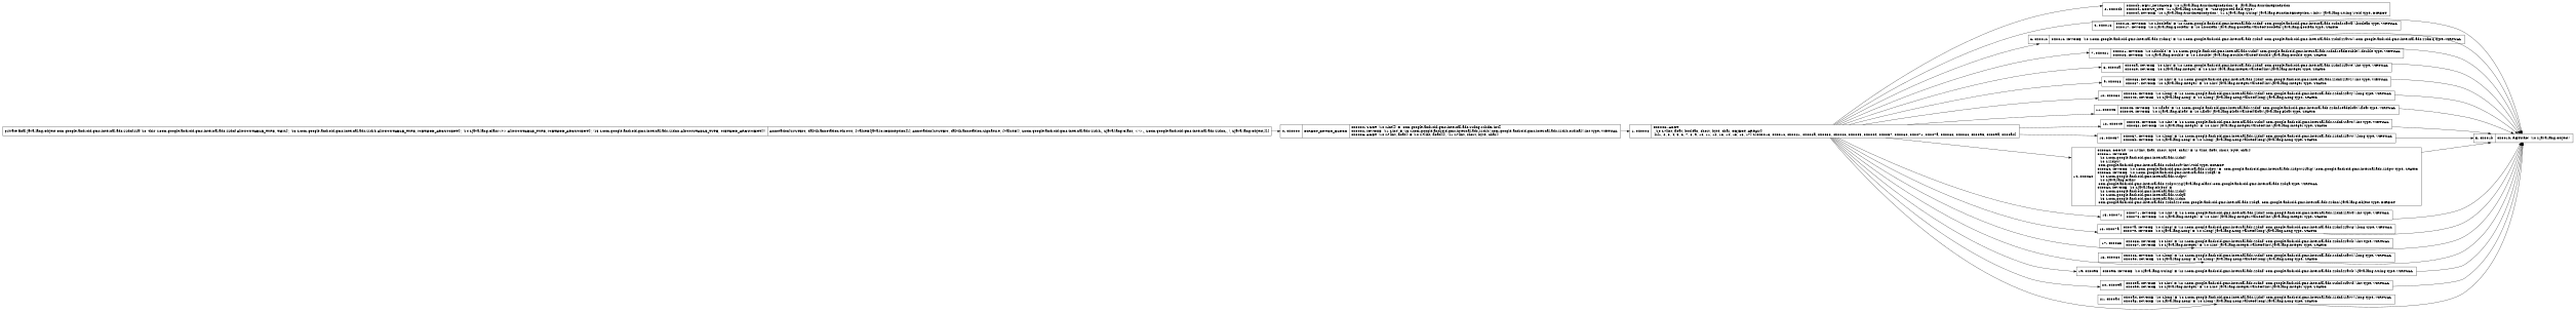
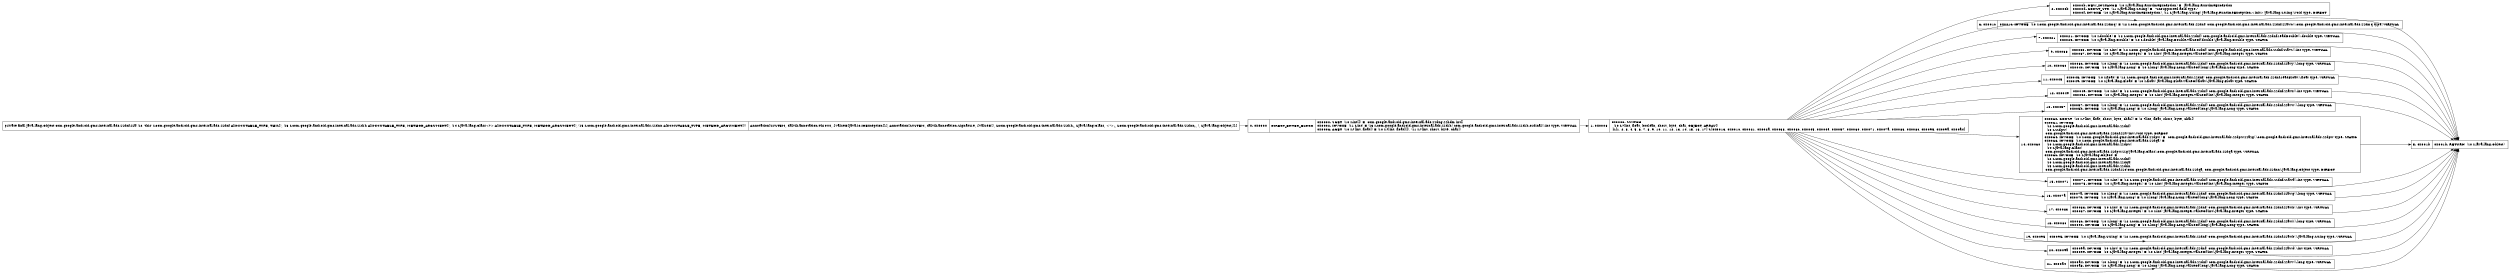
  digraph {
    rankdir=LR
    node [shape=record]
    n1 [label="{0\:\ 0x0000|DIRECT_ENTER_BLOCK\l|0x0000: SGET  (r0 I:int[]) =  com.google.android.gms.internal.ads.zzdng.zzhdm int[] \l0x0002: INVOKE  (r1 I:int) = (r3 I:com.google.android.gms.internal.ads.zzdrh) com.google.android.gms.internal.ads.zzdrh.ordinal():int type: VIRTUAL \l0x0006: AGET  (r0 I:?[int, float]) = (r0 I:?[int, float][]), (r1 I:?[int, short, byte, char]) \l}"]
-   n2 [label="{1\:\ 0x0008|0x0008: AGET  \l  (r0 I:?[int, float, boolean, short, byte, char, OBJECT, ARRAY])\l k:[1, 2, 3, 4, 5, 6, 7, 8, 9, 10, 11, 12, 13, 14, 15, 16, 17] t:[0x0013, 0x001c, 0x0021, 0x002a, 0x0033, 0x003c, 0x0045, 0x004e, 0x0057, 0x0060, 0x0071, 0x007a, 0x0083, 0x008c, 0x0095, 0x009a, 0x00a4] \l}"]
+   n2 [label="{1\:\ 0x0008|0x0008: SWITCH  \l  (r0 I:?[int, float, boolean, short, byte, char, OBJECT, ARRAY])\l k:[1, 2, 3, 4, 5, 6, 7, 8, 9, 10, 11, 12, 13, 14, 15, 16, 17] t:[0x0013, 0x001c, 0x0021, 0x002a, 0x0033, 0x003c, 0x0045, 0x004e, 0x0057, 0x0060, 0x0071, 0x007a, 0x0083, 0x008c, 0x0095, 0x009a, 0x00a4] \l}"]
    n3 [label="{2\:\ 0x000b|0x000b: NEW_INSTANCE  (r0 I:java.lang.RuntimeException) =  java.lang.RuntimeException \l0x000d: CONST_STR  (r1 I:java.lang.String) =  \"unsupported field type.\" \l0x000f: INVOKE  (r0 I:java.lang.RuntimeException), (r1 I:java.lang.String) java.lang.RuntimeException.\<init\>(java.lang.String):void type: DIRECT \l}"]
-   n4 [label="{4\:\ 0x0013|0x0013: INVOKE  (r0 I:boolean) = (r2 I:com.google.android.gms.internal.ads.zzdnf) com.google.android.gms.internal.ads.zzdnf.zzawa():boolean type: VIRTUAL \l0x0017: INVOKE  (r0 I:java.lang.Boolean) = (r0 I:boolean) java.lang.Boolean.valueOf(boolean):java.lang.Boolean type: STATIC \l}"]
    n5 [label="{6\:\ 0x001c|0x001c: INVOKE  (r0 I:com.google.android.gms.internal.ads.zzdmq) = (r2 I:com.google.android.gms.internal.ads.zzdnf) com.google.android.gms.internal.ads.zzdnf.zzawc():com.google.android.gms.internal.ads.zzdmq type: VIRTUAL \l}"]
    n6 [label="{7\:\ 0x0021|0x0021: INVOKE  (r0 I:double) = (r2 I:com.google.android.gms.internal.ads.zzdnf) com.google.android.gms.internal.ads.zzdnf.readDouble():double type: VIRTUAL \l0x0025: INVOKE  (r0 I:java.lang.Double) = (r0 I:double) java.lang.Double.valueOf(double):java.lang.Double type: STATIC \l}"]
-   n7 [label="{8\:\ 0x002a|0x002a: INVOKE  (r0 I:int) = (r2 I:com.google.android.gms.internal.ads.zzdnf) com.google.android.gms.internal.ads.zzdnf.zzawe():int type: VIRTUAL \l0x002e: INVOKE  (r0 I:java.lang.Integer) = (r0 I:int) java.lang.Integer.valueOf(int):java.lang.Integer type: STATIC \l}"]
    n8 [label="{9\:\ 0x0033|0x0033: INVOKE  (r0 I:int) = (r2 I:com.google.android.gms.internal.ads.zzdnf) com.google.android.gms.internal.ads.zzdnf.zzavz():int type: VIRTUAL \l0x0037: INVOKE  (r0 I:java.lang.Integer) = (r0 I:int) java.lang.Integer.valueOf(int):java.lang.Integer type: STATIC \l}"]
    n9 [label="{10\:\ 0x003c|0x003c: INVOKE  (r0 I:long) = (r2 I:com.google.android.gms.internal.ads.zzdnf) com.google.android.gms.internal.ads.zzdnf.zzavy():long type: VIRTUAL \l0x0040: INVOKE  (r0 I:java.lang.Long) = (r0 I:long) java.lang.Long.valueOf(long):java.lang.Long type: STATIC \l}"]
    n10 [label="{11\:\ 0x0045|0x0045: INVOKE  (r0 I:float) = (r2 I:com.google.android.gms.internal.ads.zzdnf) com.google.android.gms.internal.ads.zzdnf.readFloat():float type: VIRTUAL \l0x0049: INVOKE  (r0 I:java.lang.Float) = (r0 I:float) java.lang.Float.valueOf(float):java.lang.Float type: STATIC \l}"]
    n11 [label="{12\:\ 0x004e|0x004e: INVOKE  (r0 I:int) = (r2 I:com.google.android.gms.internal.ads.zzdnf) com.google.android.gms.internal.ads.zzdnf.zzavx():int type: VIRTUAL \l0x0052: INVOKE  (r0 I:java.lang.Integer) = (r0 I:int) java.lang.Integer.valueOf(int):java.lang.Integer type: STATIC \l}"]
    n12 [label="{13\:\ 0x0057|0x0057: INVOKE  (r0 I:long) = (r2 I:com.google.android.gms.internal.ads.zzdnf) com.google.android.gms.internal.ads.zzdnf.zzavw():long type: VIRTUAL \l0x005b: INVOKE  (r0 I:java.lang.Long) = (r0 I:long) java.lang.Long.valueOf(long):java.lang.Long type: STATIC \l}"]
    n13 [label="{14\:\ 0x0060|0x0060: CONST  (r0 I:?[int, float, short, byte, char]) = (2 ?[int, float, short, byte, char]) \l0x0061: INVOKE  \l  (r2 I:com.google.android.gms.internal.ads.zzdnf)\l  (r0 I:zzdpw)\l com.google.android.gms.internal.ads.zzdnf.zzfv(int):void type: DIRECT \l0x0064: INVOKE  (r0 I:com.google.android.gms.internal.ads.zzdpw) =  com.google.android.gms.internal.ads.zzdpw.zzazg():com.google.android.gms.internal.ads.zzdpw type: STATIC \l0x0068: INVOKE  (r0 I:com.google.android.gms.internal.ads.zzdqa) = \l  (r0 I:com.google.android.gms.internal.ads.zzdpw)\l  (r4 I:java.lang.Class)\l com.google.android.gms.internal.ads.zzdpw.zzg(java.lang.Class):com.google.android.gms.internal.ads.zzdqa type: VIRTUAL \l0x006c: INVOKE  (r0 I:java.lang.Object) = \l  (r2 I:com.google.android.gms.internal.ads.zzdnf)\l  (r0 I:com.google.android.gms.internal.ads.zzdqa)\l  (r5 I:com.google.android.gms.internal.ads.zzdnn)\l com.google.android.gms.internal.ads.zzdnf.zzc(com.google.android.gms.internal.ads.zzdqa, com.google.android.gms.internal.ads.zzdnn):java.lang.Object type: DIRECT \l}"]
    n14 [label="{15\:\ 0x0071|0x0071: INVOKE  (r0 I:int) = (r2 I:com.google.android.gms.internal.ads.zzdnf) com.google.android.gms.internal.ads.zzdnf.zzawf():int type: VIRTUAL \l0x0075: INVOKE  (r0 I:java.lang.Integer) = (r0 I:int) java.lang.Integer.valueOf(int):java.lang.Integer type: STATIC \l}"]
    n15 [label="{16\:\ 0x007a|0x007a: INVOKE  (r0 I:long) = (r2 I:com.google.android.gms.internal.ads.zzdnf) com.google.android.gms.internal.ads.zzdnf.zzawg():long type: VIRTUAL \l0x007e: INVOKE  (r0 I:java.lang.Long) = (r0 I:long) java.lang.Long.valueOf(long):java.lang.Long type: STATIC \l}"]
    n16 [label="{17\:\ 0x0083|0x0083: INVOKE  (r0 I:int) = (r2 I:com.google.android.gms.internal.ads.zzdnf) com.google.android.gms.internal.ads.zzdnf.zzawh():int type: VIRTUAL \l0x0087: INVOKE  (r0 I:java.lang.Integer) = (r0 I:int) java.lang.Integer.valueOf(int):java.lang.Integer type: STATIC \l}"]
    n17 [label="{18\:\ 0x008c|0x008c: INVOKE  (r0 I:long) = (r2 I:com.google.android.gms.internal.ads.zzdnf) com.google.android.gms.internal.ads.zzdnf.zzawi():long type: VIRTUAL \l0x0090: INVOKE  (r0 I:java.lang.Long) = (r0 I:long) java.lang.Long.valueOf(long):java.lang.Long type: STATIC \l}"]
    n18 [label="{19\:\ 0x0095|0x0095: INVOKE  (r0 I:java.lang.String) = (r2 I:com.google.android.gms.internal.ads.zzdnf) com.google.android.gms.internal.ads.zzdnf.zzawb():java.lang.String type: VIRTUAL \l}"]
    n19 [label="{20\:\ 0x009a|0x009a: INVOKE  (r0 I:int) = (r2 I:com.google.android.gms.internal.ads.zzdnf) com.google.android.gms.internal.ads.zzdnf.zzawd():int type: VIRTUAL \l0x009e: INVOKE  (r0 I:java.lang.Integer) = (r0 I:int) java.lang.Integer.valueOf(int):java.lang.Integer type: STATIC \l}"]
    n20 [label="{21\:\ 0x00a4|0x00a4: INVOKE  (r0 I:long) = (r2 I:com.google.android.gms.internal.ads.zzdnf) com.google.android.gms.internal.ads.zzdnf.zzavv():long type: VIRTUAL \l0x00a8: INVOKE  (r0 I:java.lang.Long) = (r0 I:long) java.lang.Long.valueOf(long):java.lang.Long type: STATIC \l}"]
    n21 [label="{5\:\ 0x001b|0x001b: RETURN  (r0 I:java.lang.Object) \l}"]
    n22 [label="{private final java.lang.Object com.google.android.gms.internal.ads.zzdnf.zza((r2 'this' I:com.google.android.gms.internal.ads.zzdnf A[IMMUTABLE_TYPE, THIS]), (r3 I:com.google.android.gms.internal.ads.zzdrh A[IMMUTABLE_TYPE, METHOD_ARGUMENT]), (r4 I:java.lang.Class\<?\> A[IMMUTABLE_TYPE, METHOD_ARGUMENT]), (r5 I:com.google.android.gms.internal.ads.zzdnn A[IMMUTABLE_TYPE, METHOD_ARGUMENT]))  | Annotation[SYSTEM, dalvik.annotation.Throws, \{value=[java.io.IOException]\}], Annotation[SYSTEM, dalvik.annotation.Signature, \{value=[(, Lcom\/google\/android\/gms\/internal\/ads\/zzdrh;, Ljava\/lang\/Class, \<*\>;, Lcom\/google\/android\/gms\/internal\/ads\/zzdnn;, ), Ljava\/lang\/Object;]\}]\l}"]
    n1 -> n2
    n2 -> n3
-   n2 -> n4
    n2 -> n5
    n2 -> n6
-   n2 -> n7
    n2 -> n8
    n2 -> n9
    n2 -> n10
    n2 -> n11
    n2 -> n12
    n2 -> n13
    n2 -> n14
    n2 -> n15
    n2 -> n16
    n2 -> n17
    n2 -> n18
    n2 -> n19
    n2 -> n20
-   n4 -> n21
    n5 -> n21
    n6 -> n21
-   n7 -> n21
    n8 -> n21
    n9 -> n21
    n10 -> n21
    n11 -> n21
    n12 -> n21
    n13 -> n21
    n14 -> n21
    n15 -> n21
    n16 -> n21
    n17 -> n21
    n18 -> n21
    n19 -> n21
    n20 -> n21
    n22 -> n1
  }
